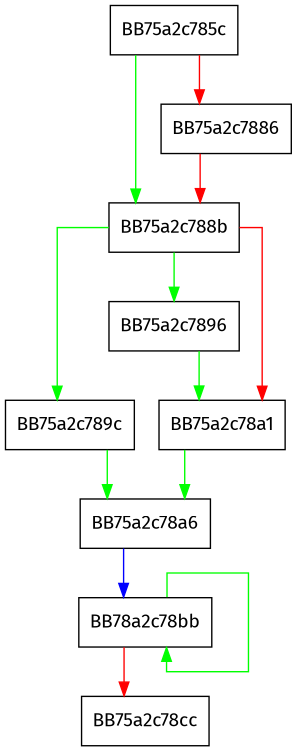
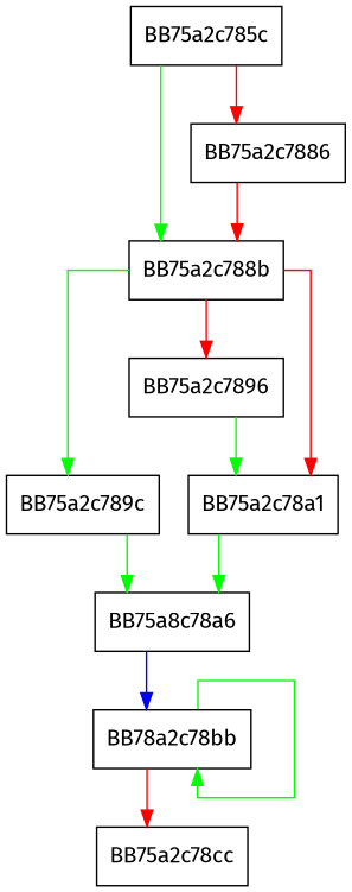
  digraph {
    fontname="Fira Sans"
    splines=ortho
    node [fontname="Fira Sans" shape=box]
    edge [color=green fontname="Fira Sans"]
    BB75a2c785c
    BB75a2c788b
    BB75a2c7886
    BB75a2c789c
    BB75a2c7896
    BB75a2c78a1
-   BB75a2c78a6
+   BB75a2c78a6 [label=BB75a8c78a6]
    n8 [label=BB78a2c78bb]
    BB75a2c78cc
    BB75a2c785c -> BB75a2c788b
    BB75a2c785c -> BB75a2c7886 [color=red]
    BB75a2c788b -> BB75a2c789c
-   BB75a2c788b -> BB75a2c7896
+   BB75a2c788b -> BB75a2c7896 [color=red]
    BB75a2c788b -> BB75a2c78a1 [color=red]
    BB75a2c7886 -> BB75a2c788b [color=red]
    BB75a2c789c -> BB75a2c78a6
    BB75a2c7896 -> BB75a2c78a1
    BB75a2c78a1 -> BB75a2c78a6
    BB75a2c78a6 -> n8 [color=blue]
    n8 -> n8
    n8 -> BB75a2c78cc [color=red]
  }
